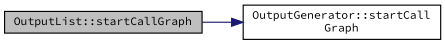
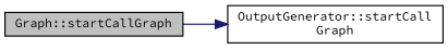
  digraph {
    rankdir=LR
    fontname="Source Code Pro"
    node [color=black fontname="Source Code Pro" fontsize=10 shape=record style=filled]
-   n1 [fillcolor=grey75 fontcolor=black height=0.2 label="OutputList::startCallGraph" width=0.4]
+   n1 [fillcolor=grey75 fontcolor=black height=0.2 label="Graph::startCallGraph" width=0.4]
    n2 [fillcolor=white height=0.2 label="OutputGenerator::startCall\lGraph" width=0.4]
    n1 -> n2 [color=midnightblue fontname="Source Code Pro" fontsize=10 labelfontname=Helvetica labelfontsize=10 style=solid]
  }
